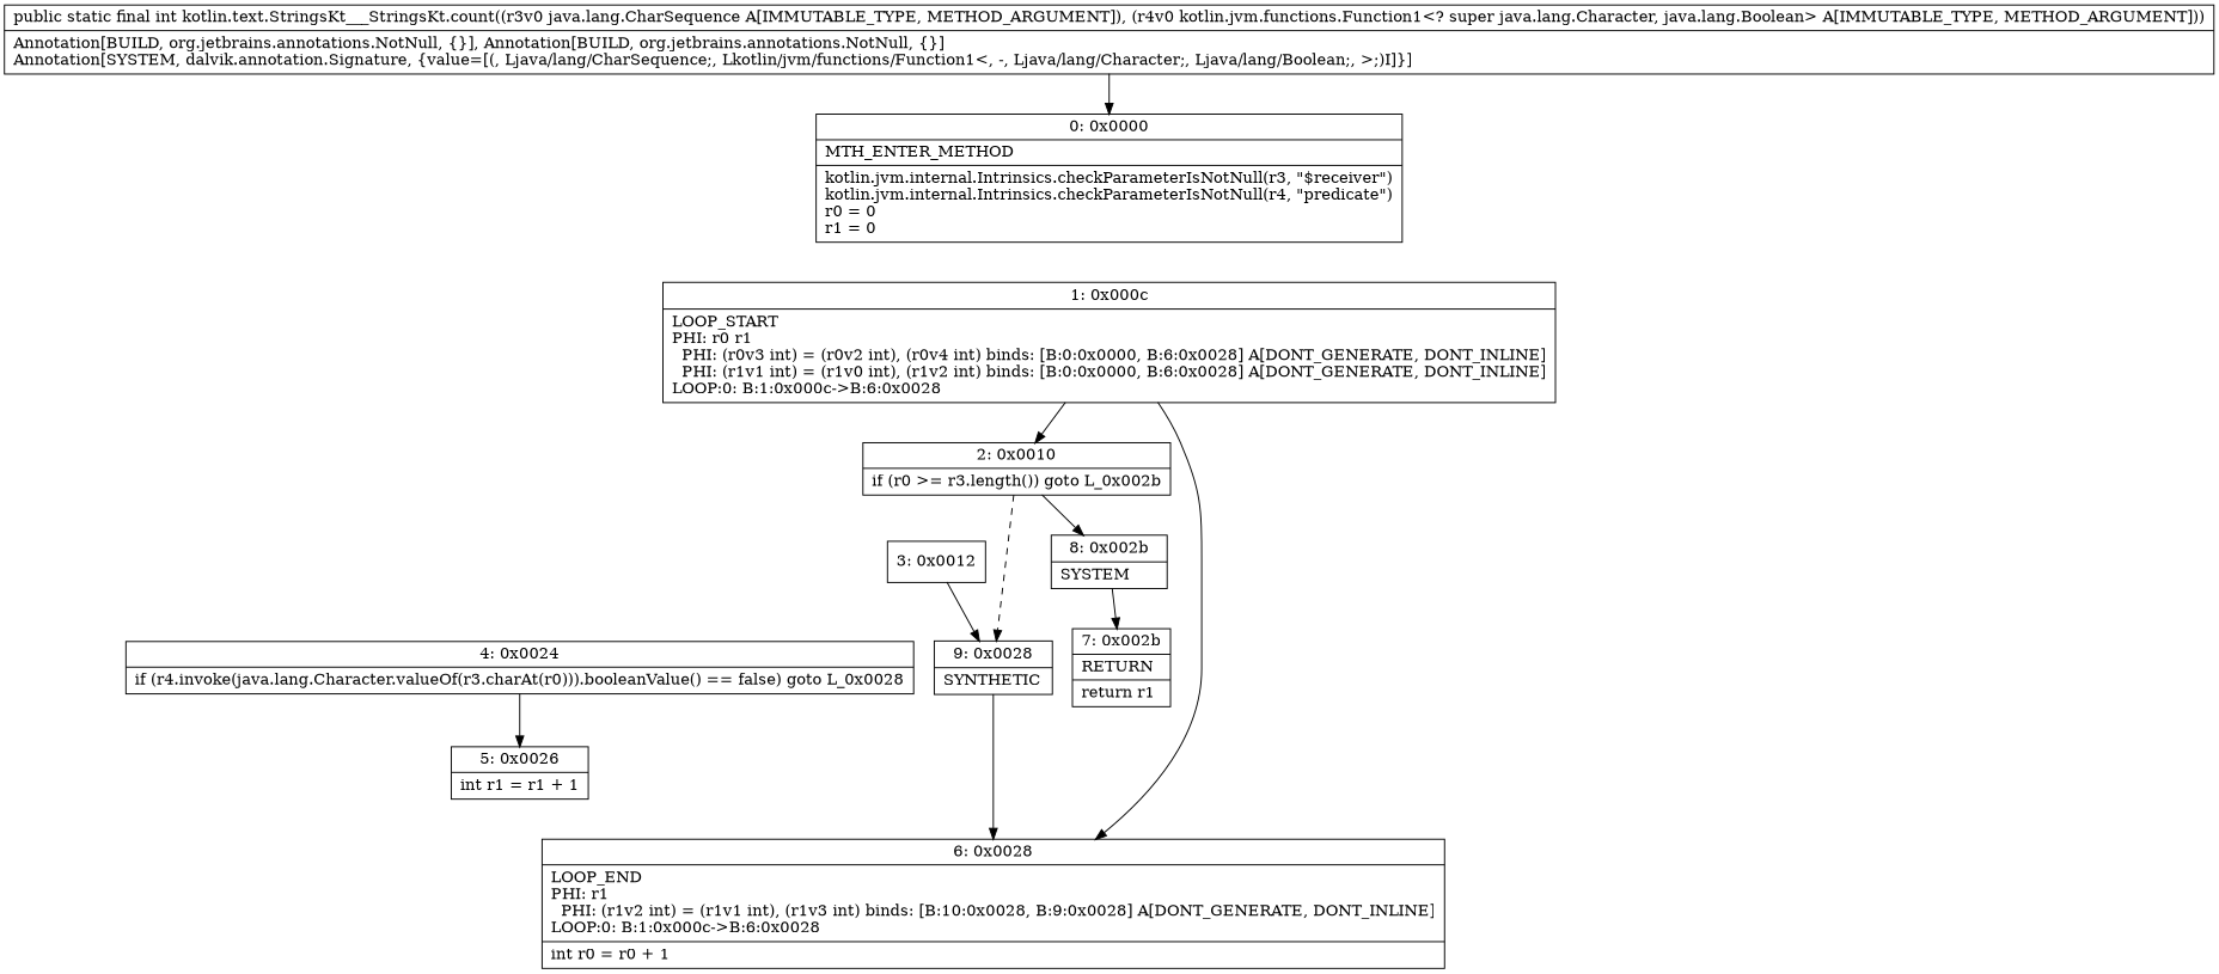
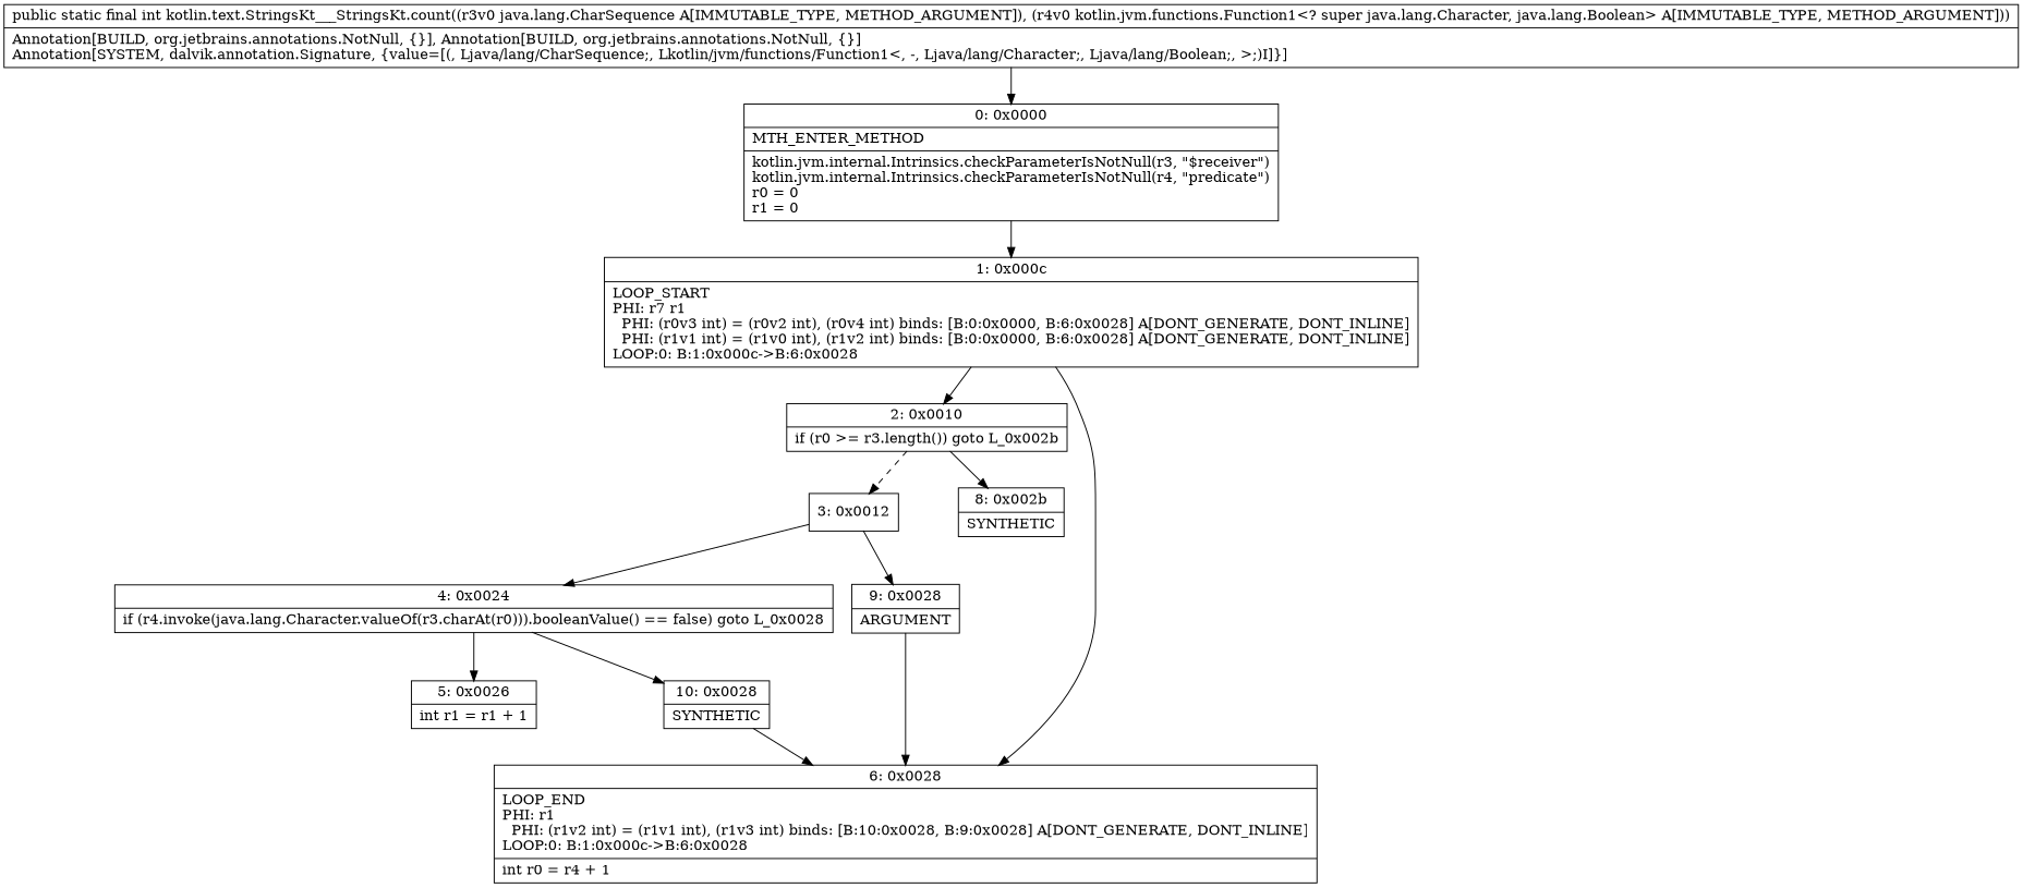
  digraph {
    node [shape=record]
    n1 [label="{0\:\ 0x0000|MTH_ENTER_METHOD\l|kotlin.jvm.internal.Intrinsics.checkParameterIsNotNull(r3, \"$receiver\")\lkotlin.jvm.internal.Intrinsics.checkParameterIsNotNull(r4, \"predicate\")\lr0 = 0\lr1 = 0\l}"]
-   n2 [label="{1\:\ 0x000c|LOOP_START\lPHI: r0 r1 \l  PHI: (r0v3 int) = (r0v2 int), (r0v4 int) binds: [B:0:0x0000, B:6:0x0028] A[DONT_GENERATE, DONT_INLINE]\l  PHI: (r1v1 int) = (r1v0 int), (r1v2 int) binds: [B:0:0x0000, B:6:0x0028] A[DONT_GENERATE, DONT_INLINE]\lLOOP:0: B:1:0x000c\-\>B:6:0x0028\l}"]
+   n2 [label="{1\:\ 0x000c|LOOP_START\lPHI: r7 r1 \l  PHI: (r0v3 int) = (r0v2 int), (r0v4 int) binds: [B:0:0x0000, B:6:0x0028] A[DONT_GENERATE, DONT_INLINE]\l  PHI: (r1v1 int) = (r1v0 int), (r1v2 int) binds: [B:0:0x0000, B:6:0x0028] A[DONT_GENERATE, DONT_INLINE]\lLOOP:0: B:1:0x000c\-\>B:6:0x0028\l}"]
    n3 [label="{2\:\ 0x0010|if (r0 \>= r3.length()) goto L_0x002b\l}"]
-   n4 [label="{6\:\ 0x0028|LOOP_END\lPHI: r1 \l  PHI: (r1v2 int) = (r1v1 int), (r1v3 int) binds: [B:10:0x0028, B:9:0x0028] A[DONT_GENERATE, DONT_INLINE]\lLOOP:0: B:1:0x000c\-\>B:6:0x0028\l|int r0 = r0 + 1\l}"]
+   n4 [label="{6\:\ 0x0028|LOOP_END\lPHI: r1 \l  PHI: (r1v2 int) = (r1v1 int), (r1v3 int) binds: [B:10:0x0028, B:9:0x0028] A[DONT_GENERATE, DONT_INLINE]\lLOOP:0: B:1:0x000c\-\>B:6:0x0028\l|int r0 = r4 + 1\l}"]
    n5 [label="{3\:\ 0x0012}"]
-   n6 [label="{8\:\ 0x002b|SYSTEM\l}"]
+   n6 [label="{8\:\ 0x002b|SYNTHETIC\l}"]
    n7 [label="{4\:\ 0x0024|if (r4.invoke(java.lang.Character.valueOf(r3.charAt(r0))).booleanValue() == false) goto L_0x0028\l}"]
-   n8 [label="{9\:\ 0x0028|SYNTHETIC\l}"]
-   n9 [label="{7\:\ 0x002b|RETURN\l|return r1\l}"]
+   n8 [label="{9\:\ 0x0028|ARGUMENT\l}"]
    n10 [label="{5\:\ 0x0026|int r1 = r1 + 1\l}"]
+   n11 [label="{10\:\ 0x0028|SYNTHETIC\l}"]
    n12 [label="{public static final int kotlin.text.StringsKt___StringsKt.count((r3v0 java.lang.CharSequence A[IMMUTABLE_TYPE, METHOD_ARGUMENT]), (r4v0 kotlin.jvm.functions.Function1\<? super java.lang.Character, java.lang.Boolean\> A[IMMUTABLE_TYPE, METHOD_ARGUMENT]))  | Annotation[BUILD, org.jetbrains.annotations.NotNull, \{\}], Annotation[BUILD, org.jetbrains.annotations.NotNull, \{\}]\lAnnotation[SYSTEM, dalvik.annotation.Signature, \{value=[(, Ljava\/lang\/CharSequence;, Lkotlin\/jvm\/functions\/Function1\<, \-, Ljava\/lang\/Character;, Ljava\/lang\/Boolean;, \>;)I]\}]\l}"]
+   n1 -> n2
    n2 -> n3
    n2 -> n4
-   n3 -> n8 [style=dashed]
+   n3 -> n5 [style=dashed]
    n3 -> n6
+   n5 -> n7
    n5 -> n8
-   n6 -> n9
    n7 -> n10 [style=solid]
+   n7 -> n11
    n8 -> n4
+   n11 -> n4
    n12 -> n1
  }
